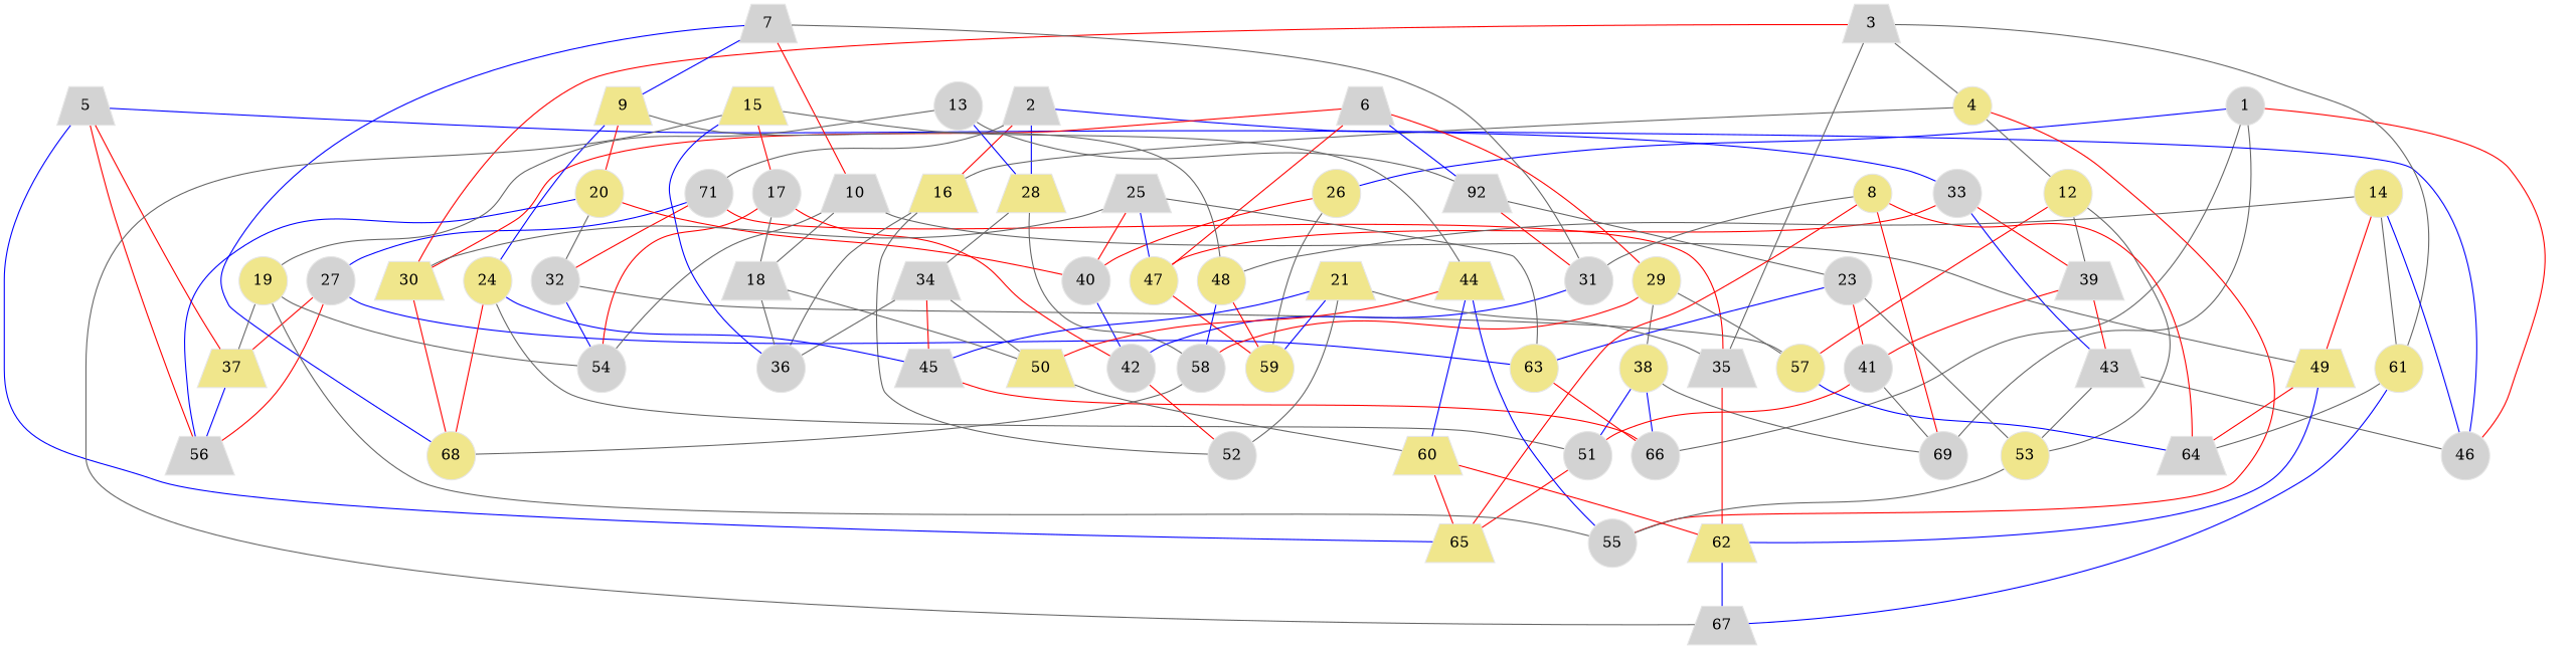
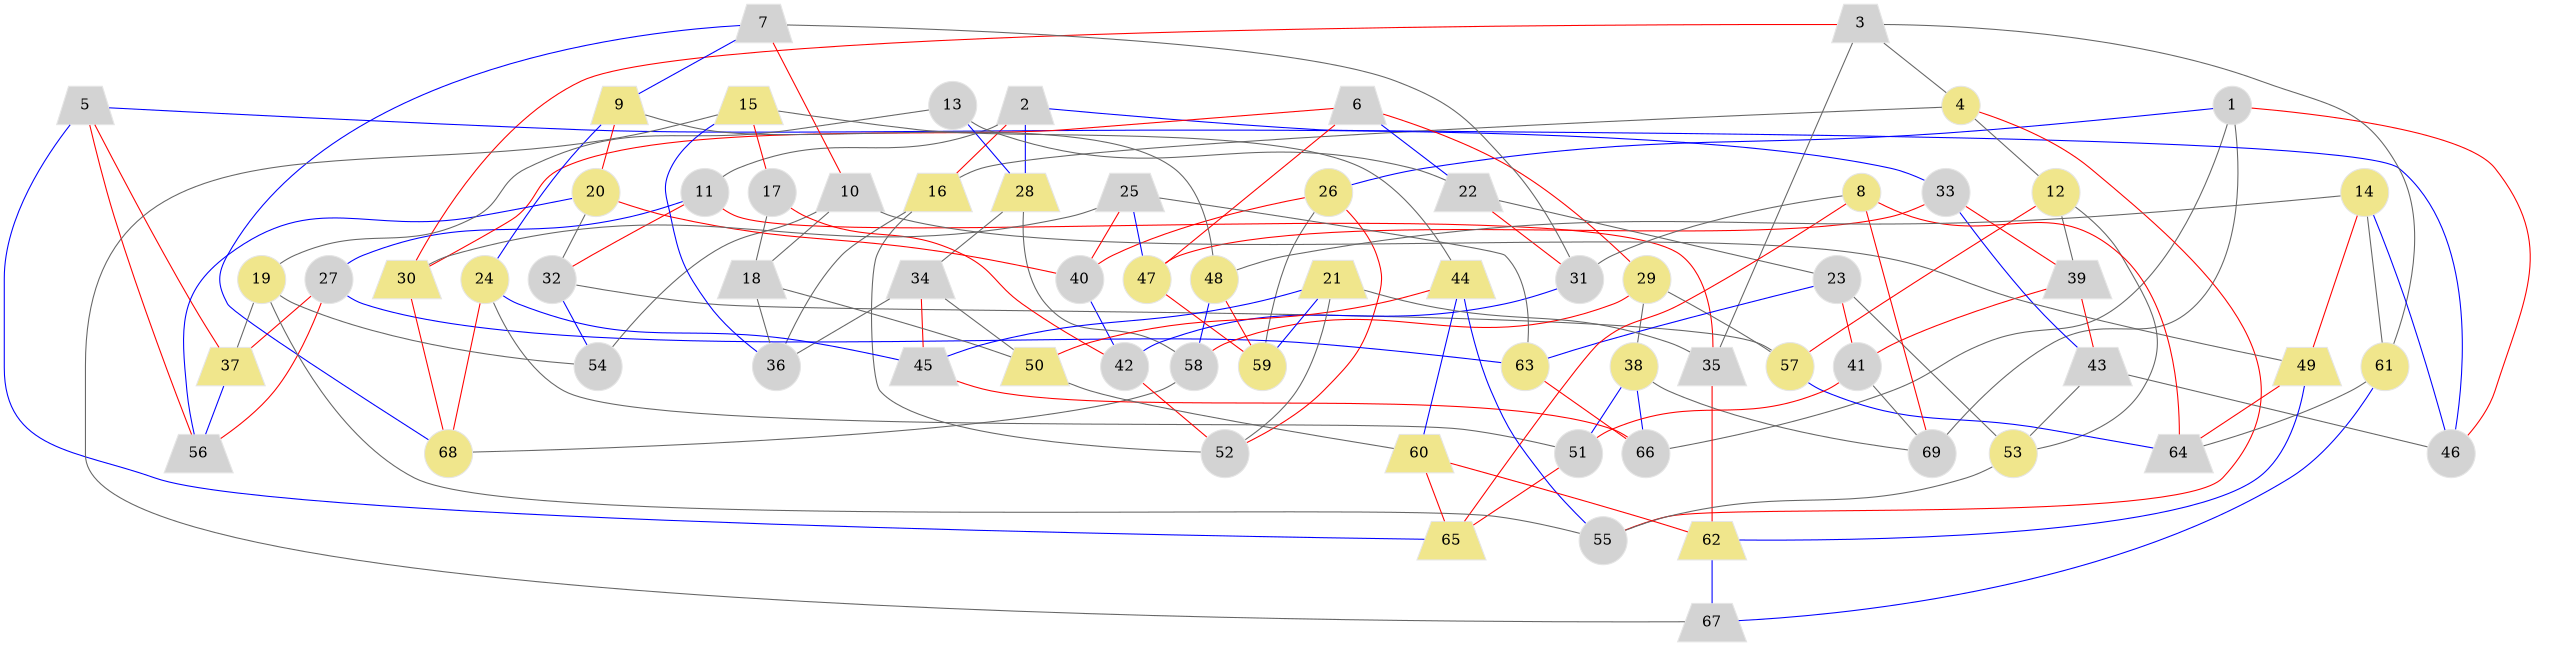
  graph {
    node [color=gray90 fillcolor=lightgrey shape=circle style=filled]
    edge [color=gray40]
    26 [fillcolor=khaki]
    1
    46
    66
    69
    52
    40
    59 [fillcolor=khaki]
    2 [shape=trapezium]
-   11 [label=71]
+   11
    16 [fillcolor=khaki shape=trapezium]
    28 [fillcolor=khaki shape=trapezium]
    35 [shape=trapezium]
    27
    32
    36
    34 [shape=trapezium]
    58
    3 [shape=trapezium]
    4 [fillcolor=khaki]
    30 [fillcolor=khaki shape=trapezium]
    61 [fillcolor=khaki]
    12 [fillcolor=khaki]
    55
    68 [fillcolor=khaki]
    62 [fillcolor=khaki shape=trapezium]
    64 [shape=trapezium]
    67 [shape=trapezium]
    39 [shape=trapezium]
    53 [fillcolor=khaki]
    57 [fillcolor=khaki]
    5 [shape=trapezium]
    33
    37 [fillcolor=khaki shape=trapezium]
    56 [shape=trapezium]
    65 [fillcolor=khaki shape=trapezium]
    47 [fillcolor=khaki]
    43 [shape=trapezium]
    6 [shape=trapezium]
-   22 [shape=trapezium label=92]
+   22 [shape=trapezium]
    29 [fillcolor=khaki]
    31
    23
    38 [fillcolor=khaki]
    7 [shape=trapezium]
    9 [fillcolor=khaki shape=trapezium]
    10 [shape=trapezium]
    20 [fillcolor=khaki]
    24 [fillcolor=khaki]
    48 [fillcolor=khaki]
    18 [shape=trapezium]
    49 [fillcolor=khaki shape=trapezium]
    54
    42
    8 [fillcolor=khaki]
    45 [shape=trapezium]
    51
    50 [fillcolor=khaki shape=trapezium]
    63 [fillcolor=khaki]
    41
    13
    19 [fillcolor=khaki]
    14 [fillcolor=khaki]
    15 [fillcolor=khaki shape=trapezium]
    17
    44 [fillcolor=khaki shape=trapezium]
    60 [fillcolor=khaki shape=trapezium]
    21 [fillcolor=khaki shape=trapezium]
    25 [shape=trapezium]
+   26 -- 52 [color=red]
    26 -- 40 [color=red]
    26 -- 59
    1 -- 26 [color=blue]
    1 -- 46 [color=red]
    1 -- 66
    1 -- 69
    40 -- 42 [color=blue]
    2 -- 46 [color=blue]
    2 -- 11
    2 -- 16 [color=red]
    2 -- 28 [color=blue]
    11 -- 35 [color=red]
    11 -- 27 [color=blue]
    11 -- 32 [color=red]
    16 -- 52
    16 -- 36
    28 -- 34
    28 -- 58
    35 -- 62 [color=red]
    27 -- 37 [color=red]
    27 -- 56 [color=red]
    27 -- 63 [color=blue]
    32 -- 57
    32 -- 54 [color=blue]
    34 -- 36
    34 -- 45 [color=red]
    34 -- 50
    58 -- 68
    3 -- 35
    3 -- 4
    3 -- 30 [color=red]
    3 -- 61
    4 -- 16
    4 -- 12
    4 -- 55 [color=red]
    30 -- 68 [color=red]
    61 -- 64
    61 -- 67 [color=blue]
    12 -- 39
    12 -- 53
    12 -- 57 [color=red]
    62 -- 67 [color=blue]
    39 -- 43 [color=red]
    39 -- 41 [color=red]
    53 -- 55
    57 -- 64 [color=blue]
    5 -- 33 [color=blue]
    5 -- 37 [color=red]
    5 -- 56 [color=red]
    5 -- 65 [color=blue]
    33 -- 39 [color=red]
    33 -- 47 [color=red]
    33 -- 43 [color=blue]
    37 -- 56 [color=blue]
    47 -- 59 [color=red]
    43 -- 46
    43 -- 53
    6 -- 30 [color=red]
    6 -- 47 [color=red]
    6 -- 22 [color=blue]
    6 -- 29 [color=red]
    22 -- 31 [color=red]
    22 -- 23
    29 -- 58 [color=red]
    29 -- 57
    29 -- 38
    31 -- 42 [color=blue]
    23 -- 53
    23 -- 63 [color=blue]
    23 -- 41 [color=red]
    38 -- 66 [color=blue]
    38 -- 69
    38 -- 51 [color=blue]
    7 -- 68 [color=blue]
    7 -- 31
    7 -- 9 [color=blue]
    7 -- 10 [color=red]
    9 -- 20 [color=red]
    9 -- 24 [color=blue]
    9 -- 48
    10 -- 18
    10 -- 49
    10 -- 54
    20 -- 40 [color=red]
    20 -- 32
    20 -- 56 [color=blue]
    24 -- 68 [color=red]
    24 -- 45 [color=blue]
    24 -- 51
    48 -- 59 [color=red]
    48 -- 58 [color=blue]
    18 -- 36
    18 -- 50
    49 -- 62 [color=blue]
    49 -- 64 [color=red]
    42 -- 52 [color=red]
    8 -- 69 [color=red]
    8 -- 64 [color=red]
    8 -- 65 [color=red]
    8 -- 31
    45 -- 66 [color=red]
    51 -- 65 [color=red]
    50 -- 60
    63 -- 66 [color=red]
    41 -- 69
    41 -- 51 [color=red]
    13 -- 28 [color=blue]
    13 -- 22
    13 -- 19
    19 -- 55
    19 -- 37
    19 -- 54
    14 -- 46 [color=blue]
    14 -- 61
    14 -- 48
    14 -- 49 [color=red]
    15 -- 36 [color=blue]
    15 -- 67
    15 -- 17 [color=red]
    15 -- 44
    17 -- 18
-   17 -- 54 [color=red]
    17 -- 42 [color=red]
    44 -- 55 [color=blue]
    44 -- 50 [color=red]
    44 -- 60 [color=blue]
    60 -- 62 [color=red]
    60 -- 65 [color=red]
    21 -- 52
    21 -- 59 [color=blue]
    21 -- 35
    21 -- 45 [color=blue]
    25 -- 40 [color=red]
    25 -- 30
    25 -- 47 [color=blue]
    25 -- 63
  }
